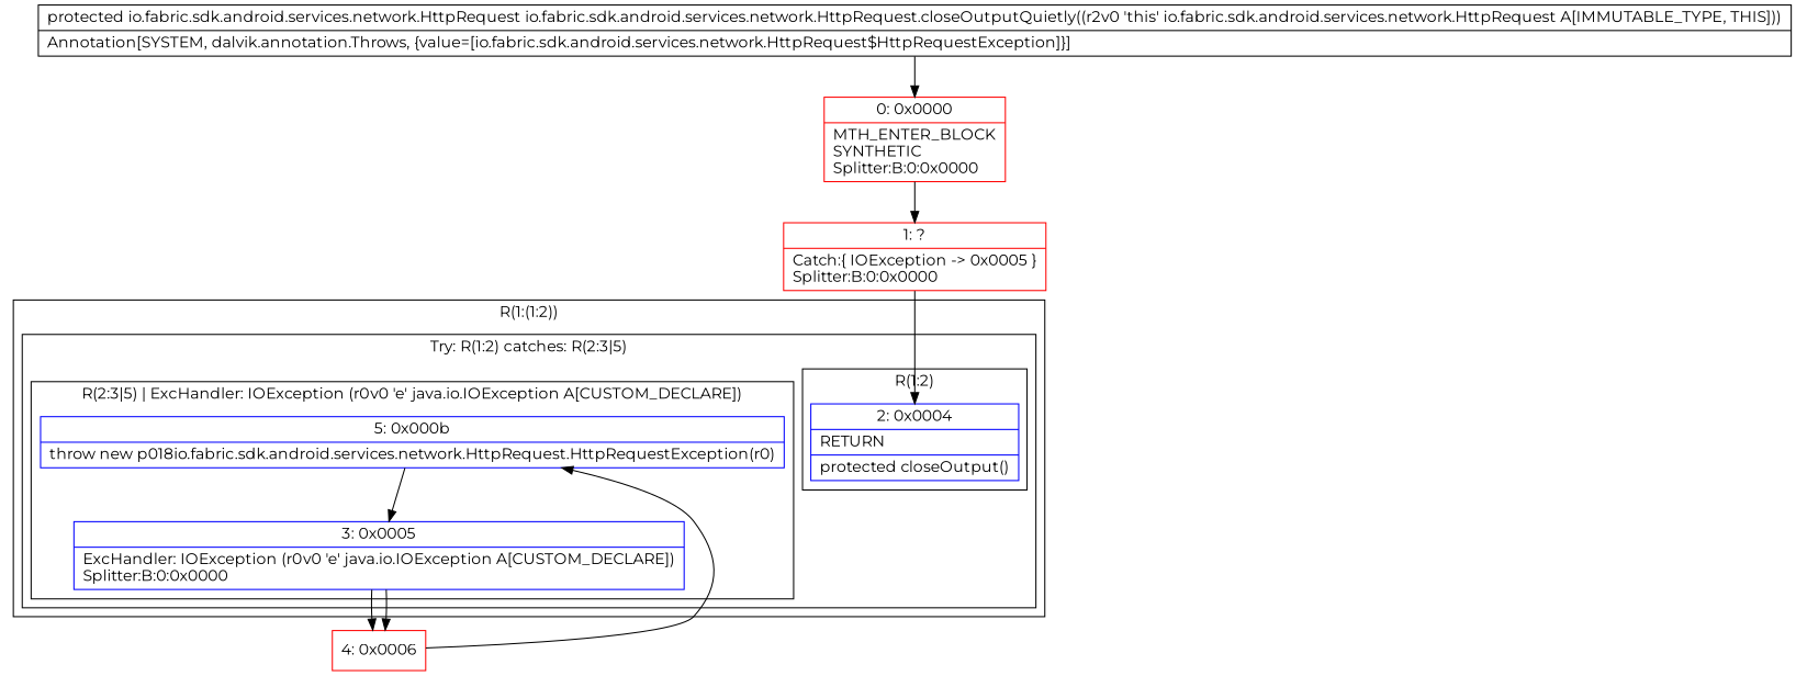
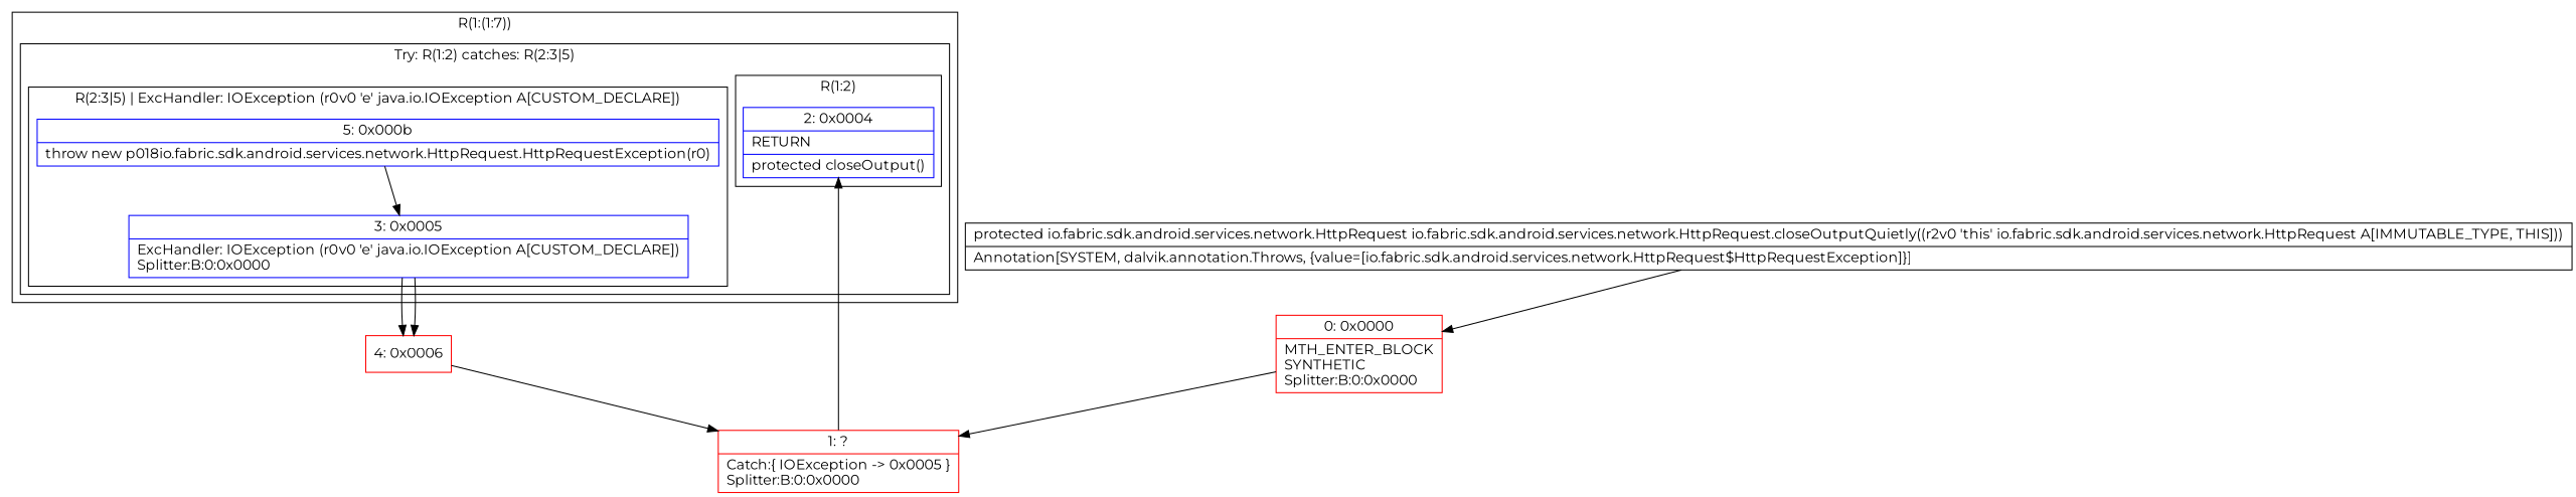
  digraph {
    fontname=Montserrat
    node [color=blue fontname=Montserrat shape=record]
    edge [fontname=Montserrat]
    n1 [label="{2\:\ 0x0004|RETURN\l|protected closeOutput()\l}"]
    n2 [label="{3\:\ 0x0005|ExcHandler: IOException (r0v0 'e' java.io.IOException A[CUSTOM_DECLARE])\lSplitter:B:0:0x0000\l}"]
    n3 [label="{5\:\ 0x000b|throw new p018io.fabric.sdk.android.services.network.HttpRequest.HttpRequestException(r0)\l}"]
    n4 [color=red label="{4\:\ 0x0006}"]
    n5 [color=red label="{0\:\ 0x0000|MTH_ENTER_BLOCK\lSYNTHETIC\lSplitter:B:0:0x0000\l}"]
    n6 [color=red label="{1\:\ ?|Catch:\{ IOException \-\> 0x0005 \}\lSplitter:B:0:0x0000\l}"]
    n7 [label="{protected io.fabric.sdk.android.services.network.HttpRequest io.fabric.sdk.android.services.network.HttpRequest.closeOutputQuietly((r2v0 'this' io.fabric.sdk.android.services.network.HttpRequest A[IMMUTABLE_TYPE, THIS]))  | Annotation[SYSTEM, dalvik.annotation.Throws, \{value=[io.fabric.sdk.android.services.network.HttpRequest$HttpRequestException]\}]\l}" color=""]
    subgraph cluster_1 {
-     label="R(1:(1:2))"
+     label="R(1:(1:7))"
      subgraph cluster_2 {
        label="Try: R(1:2) catches: R(2:3|5)"
        subgraph cluster_3 {
          label="R(1:2)"
          n1
        }
        subgraph cluster_4 {
          label="R(2:3|5) | ExcHandler: IOException (r0v0 'e' java.io.IOException A[CUSTOM_DECLARE])\l"
          n2
          n3
        }
      }
    }
    subgraph cluster_5 {
      label="R(2:3|5) | ExcHandler: IOException (r0v0 'e' java.io.IOException A[CUSTOM_DECLARE])\l"
    }
    n2 -> n4
    n2 -> n4
    n3 -> n2
-   n4 -> n3
+   n4 -> n6
    n5 -> n6
    n6 -> n1
    n7 -> n5
  }
